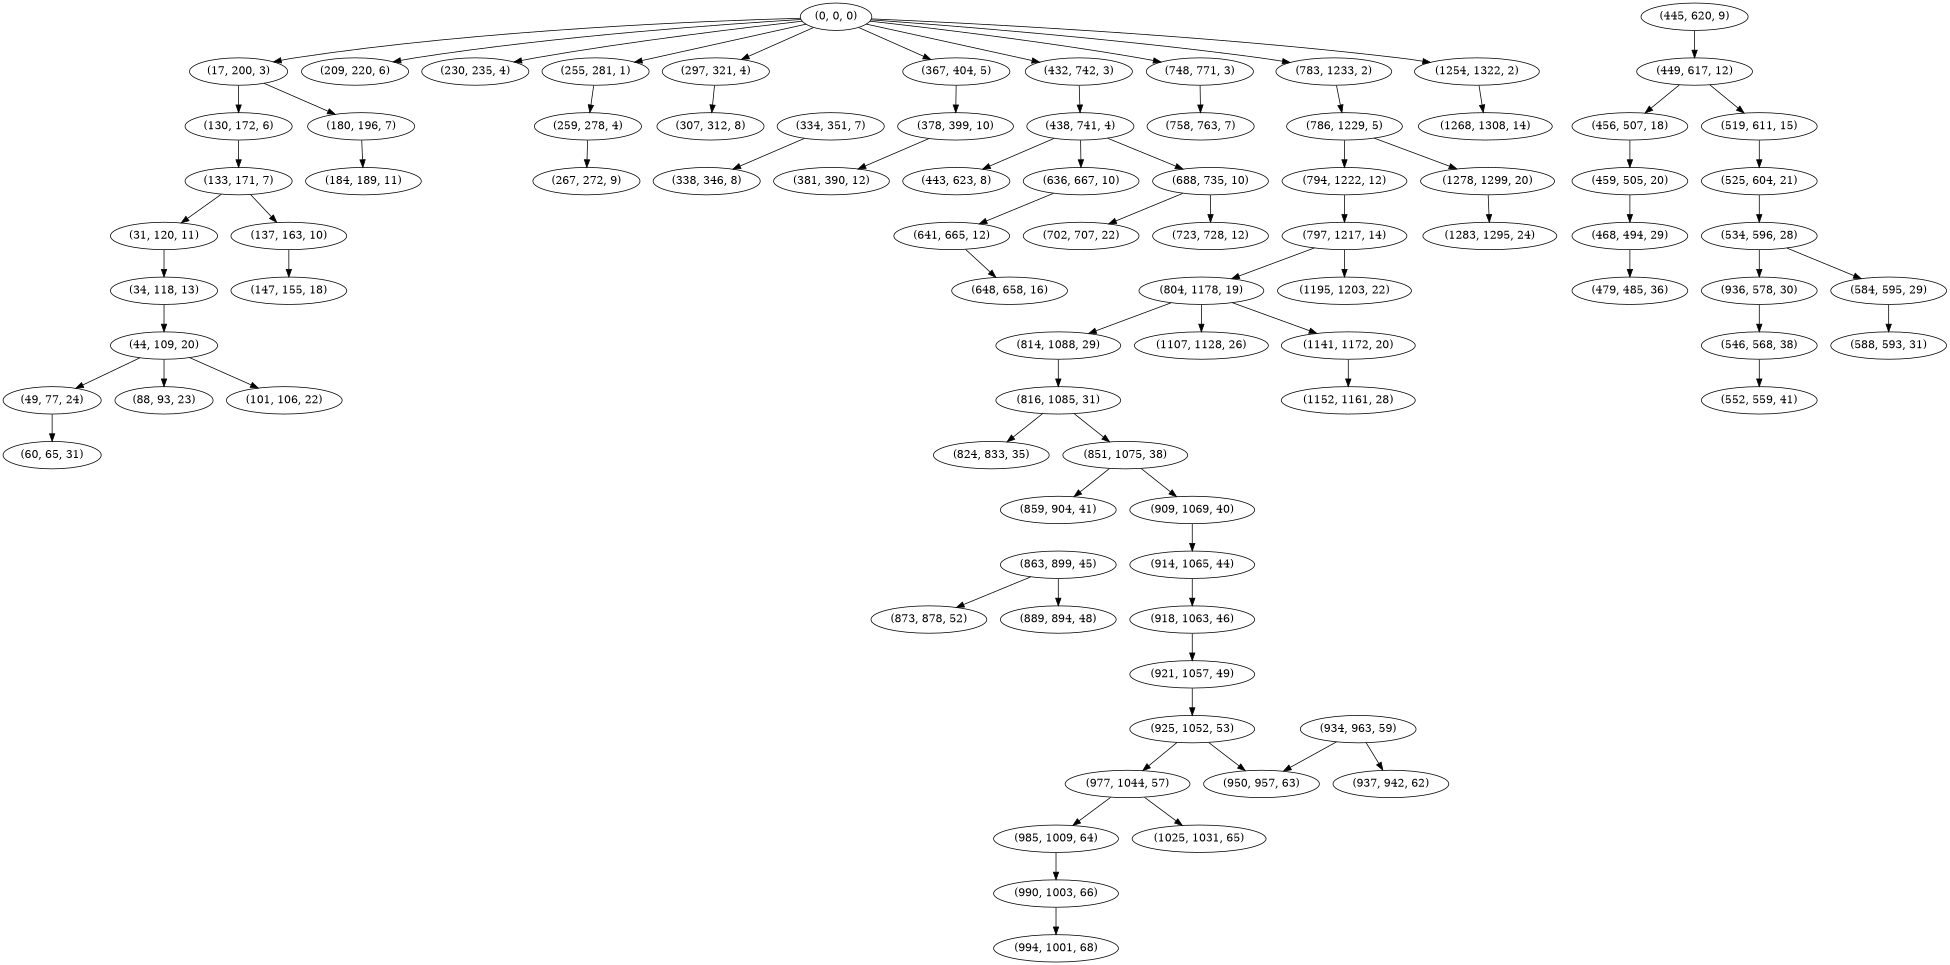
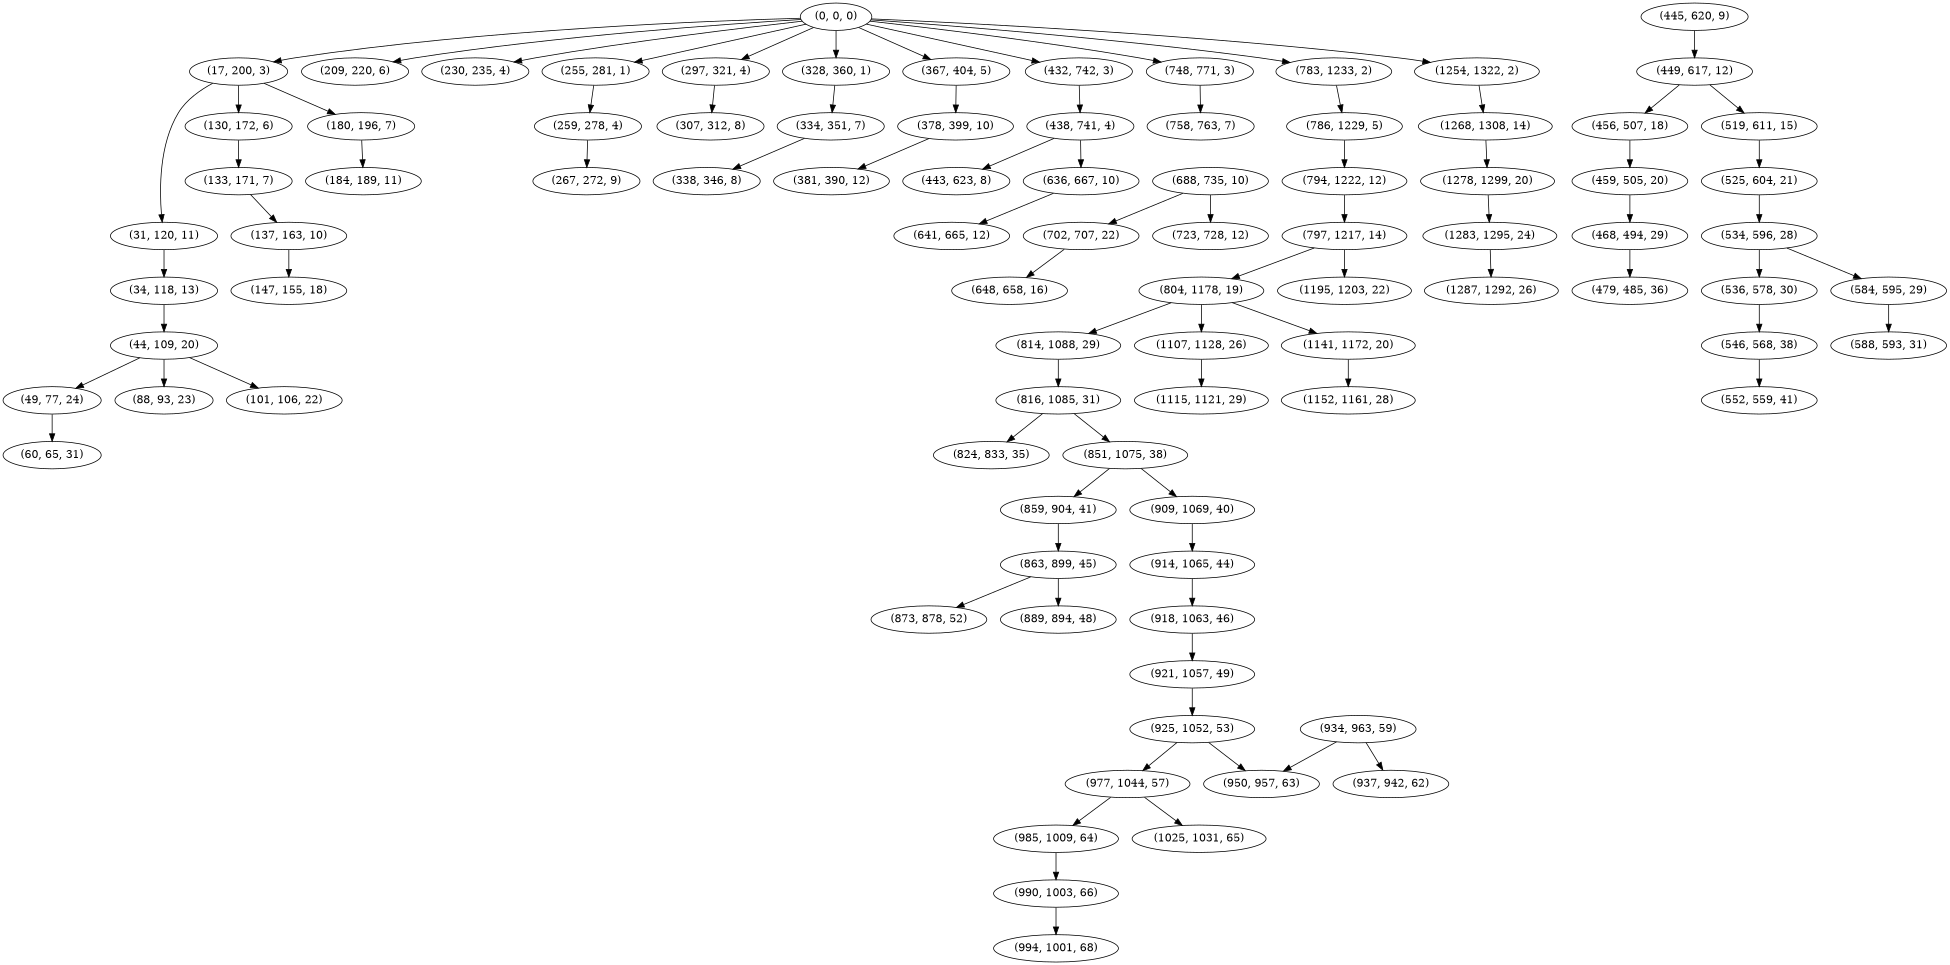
  digraph {
    "(0, 0, 0)"
    "(17, 200, 3)"
    "(209, 220, 6)"
    "(230, 235, 4)"
    "(255, 281, 1)"
    "(297, 321, 4)"
+   "(328, 360, 1)"
    "(367, 404, 5)"
    "(432, 742, 3)"
    "(748, 771, 3)"
    "(783, 1233, 2)"
    "(1254, 1322, 2)"
    "(31, 120, 11)"
    "(130, 172, 6)"
    "(180, 196, 7)"
    "(259, 278, 4)"
    "(307, 312, 8)"
    "(334, 351, 7)"
    "(378, 399, 10)"
    "(438, 741, 4)"
    "(758, 763, 7)"
    "(786, 1229, 5)"
    "(1268, 1308, 14)"
    "(34, 118, 13)"
    "(133, 171, 7)"
    "(184, 189, 11)"
    "(44, 109, 20)"
    "(49, 77, 24)"
    "(88, 93, 23)"
    "(101, 106, 22)"
    "(60, 65, 31)"
    "(137, 163, 10)"
    "(147, 155, 18)"
    "(267, 272, 9)"
    "(338, 346, 8)"
    n36 [label="(381, 390, 12)"]
    "(443, 623, 8)"
    "(636, 667, 10)"
    "(688, 735, 10)"
    "(641, 665, 12)"
    "(702, 707, 22)"
    "(723, 728, 12)"
    "(445, 620, 9)"
    "(449, 617, 12)"
    "(456, 507, 18)"
    "(519, 611, 15)"
    "(459, 505, 20)"
    "(525, 604, 21)"
    "(468, 494, 29)"
    "(479, 485, 36)"
    "(534, 596, 28)"
-   "(536, 578, 30)" [label="(936, 578, 30)"]
+   "(536, 578, 30)"
    "(584, 595, 29)"
    "(546, 568, 38)"
    "(588, 593, 31)"
    "(552, 559, 41)"
    "(648, 658, 16)"
    "(794, 1222, 12)"
    "(797, 1217, 14)"
    "(804, 1178, 19)"
    "(1195, 1203, 22)"
    "(814, 1088, 29)"
    "(1107, 1128, 26)"
    "(1141, 1172, 20)"
    "(816, 1085, 31)"
+   "(1115, 1121, 29)"
    "(1152, 1161, 28)"
    "(824, 833, 35)"
    "(851, 1075, 38)"
    "(859, 904, 41)"
    "(909, 1069, 40)"
    "(863, 899, 45)"
    "(914, 1065, 44)"
    "(873, 878, 52)"
    "(889, 894, 48)"
    "(918, 1063, 46)"
    "(921, 1057, 49)"
    "(925, 1052, 53)"
    "(977, 1044, 57)"
    "(950, 957, 63)"
    "(934, 963, 59)"
    "(937, 942, 62)"
    "(985, 1009, 64)"
    "(1025, 1031, 65)"
    "(990, 1003, 66)"
    "(994, 1001, 68)"
    "(1278, 1299, 20)"
    "(1283, 1295, 24)"
+   "(1287, 1292, 26)"
    "(0, 0, 0)" -> "(17, 200, 3)"
    "(0, 0, 0)" -> "(209, 220, 6)"
    "(0, 0, 0)" -> "(230, 235, 4)"
    "(0, 0, 0)" -> "(255, 281, 1)"
    "(0, 0, 0)" -> "(297, 321, 4)"
+   "(0, 0, 0)" -> "(328, 360, 1)"
    "(0, 0, 0)" -> "(367, 404, 5)"
    "(0, 0, 0)" -> "(432, 742, 3)"
    "(0, 0, 0)" -> "(748, 771, 3)"
    "(0, 0, 0)" -> "(783, 1233, 2)"
    "(0, 0, 0)" -> "(1254, 1322, 2)"
-   "(133, 171, 7)" -> "(31, 120, 11)"
+   "(17, 200, 3)" -> "(31, 120, 11)"
    "(17, 200, 3)" -> "(130, 172, 6)"
    "(17, 200, 3)" -> "(180, 196, 7)"
    "(255, 281, 1)" -> "(259, 278, 4)"
    "(297, 321, 4)" -> "(307, 312, 8)"
+   "(328, 360, 1)" -> "(334, 351, 7)"
    "(367, 404, 5)" -> "(378, 399, 10)"
    "(432, 742, 3)" -> "(438, 741, 4)"
    "(748, 771, 3)" -> "(758, 763, 7)"
    "(783, 1233, 2)" -> "(786, 1229, 5)"
    "(1254, 1322, 2)" -> "(1268, 1308, 14)"
    "(31, 120, 11)" -> "(34, 118, 13)"
    "(130, 172, 6)" -> "(133, 171, 7)"
    "(180, 196, 7)" -> "(184, 189, 11)"
    "(259, 278, 4)" -> "(267, 272, 9)"
    "(334, 351, 7)" -> "(338, 346, 8)"
    "(378, 399, 10)" -> n36
    "(438, 741, 4)" -> "(443, 623, 8)"
    "(438, 741, 4)" -> "(636, 667, 10)"
-   "(438, 741, 4)" -> "(688, 735, 10)"
    "(786, 1229, 5)" -> "(794, 1222, 12)"
-   "(786, 1229, 5)" -> "(1278, 1299, 20)"
+   "(1268, 1308, 14)" -> "(1278, 1299, 20)"
    "(34, 118, 13)" -> "(44, 109, 20)"
    "(133, 171, 7)" -> "(137, 163, 10)"
    "(44, 109, 20)" -> "(49, 77, 24)"
    "(44, 109, 20)" -> "(88, 93, 23)"
    "(44, 109, 20)" -> "(101, 106, 22)"
    "(49, 77, 24)" -> "(60, 65, 31)"
    "(137, 163, 10)" -> "(147, 155, 18)"
    "(636, 667, 10)" -> "(641, 665, 12)"
    "(688, 735, 10)" -> "(702, 707, 22)"
    "(688, 735, 10)" -> "(723, 728, 12)"
-   "(641, 665, 12)" -> "(648, 658, 16)"
+   "(702, 707, 22)" -> "(648, 658, 16)"
    "(445, 620, 9)" -> "(449, 617, 12)"
    "(449, 617, 12)" -> "(456, 507, 18)"
    "(449, 617, 12)" -> "(519, 611, 15)"
    "(456, 507, 18)" -> "(459, 505, 20)"
    "(519, 611, 15)" -> "(525, 604, 21)"
    "(459, 505, 20)" -> "(468, 494, 29)"
    "(525, 604, 21)" -> "(534, 596, 28)"
    "(468, 494, 29)" -> "(479, 485, 36)"
    "(534, 596, 28)" -> "(536, 578, 30)"
    "(534, 596, 28)" -> "(584, 595, 29)"
    "(536, 578, 30)" -> "(546, 568, 38)"
    "(584, 595, 29)" -> "(588, 593, 31)"
    "(546, 568, 38)" -> "(552, 559, 41)"
    "(794, 1222, 12)" -> "(797, 1217, 14)"
    "(797, 1217, 14)" -> "(804, 1178, 19)"
    "(797, 1217, 14)" -> "(1195, 1203, 22)"
    "(804, 1178, 19)" -> "(814, 1088, 29)"
    "(804, 1178, 19)" -> "(1107, 1128, 26)"
    "(804, 1178, 19)" -> "(1141, 1172, 20)"
    "(814, 1088, 29)" -> "(816, 1085, 31)"
+   "(1107, 1128, 26)" -> "(1115, 1121, 29)"
    "(1141, 1172, 20)" -> "(1152, 1161, 28)"
    "(816, 1085, 31)" -> "(824, 833, 35)"
    "(816, 1085, 31)" -> "(851, 1075, 38)"
    "(851, 1075, 38)" -> "(859, 904, 41)"
    "(851, 1075, 38)" -> "(909, 1069, 40)"
+   "(859, 904, 41)" -> "(863, 899, 45)"
    "(909, 1069, 40)" -> "(914, 1065, 44)"
    "(863, 899, 45)" -> "(873, 878, 52)"
    "(863, 899, 45)" -> "(889, 894, 48)"
    "(914, 1065, 44)" -> "(918, 1063, 46)"
    "(918, 1063, 46)" -> "(921, 1057, 49)"
    "(921, 1057, 49)" -> "(925, 1052, 53)"
    "(925, 1052, 53)" -> "(977, 1044, 57)"
    "(925, 1052, 53)" -> "(950, 957, 63)"
    "(977, 1044, 57)" -> "(985, 1009, 64)"
    "(977, 1044, 57)" -> "(1025, 1031, 65)"
    "(934, 963, 59)" -> "(950, 957, 63)"
    "(934, 963, 59)" -> "(937, 942, 62)"
    "(985, 1009, 64)" -> "(990, 1003, 66)"
    "(990, 1003, 66)" -> "(994, 1001, 68)"
    "(1278, 1299, 20)" -> "(1283, 1295, 24)"
+   "(1283, 1295, 24)" -> "(1287, 1292, 26)"
  }
